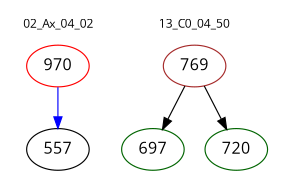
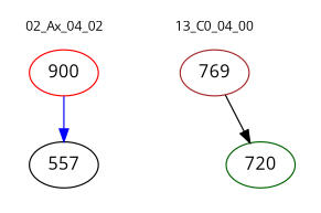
  digraph {
    fontname="Open Sans"
    node [color=darkgreen fontname="Open Sans"]
    edge [color=black fontname="Open Sans"]
-   n1 [color=red label=970]
+   n1 [color=red label=900]
    n2 [color=black label=557]
    n3 [color=brown label=769]
-   n4 [label=697]
    n5 [label=720]
    subgraph cluster_1 {
      color=white
      fontsize=10
      label="02_Ax_04_02"
      n1
      n2
    }
    subgraph cluster_2 {
      color=white
      fontsize=10
-     label="13_C0_04_50"
+     label="13_C0_04_00"
      n3
-     n4
      n5
    }
    n1 -> n2 [color=blue]
-   n3 -> n4
    n3 -> n5
  }
